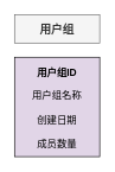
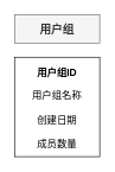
  <mxCell id="0" />
  <mxCell id="1" parent="0" />
- <mxCell id="2" value="用户组ID&lt;div&gt;&lt;br&gt;&lt;div&gt;&lt;div&gt;&lt;span style=&quot;font-weight: 400;&quot;&gt;用户组名称&lt;/span&gt;&lt;/div&gt;&lt;div&gt;&lt;span style=&quot;font-weight: normal;&quot;&gt;&lt;br&gt;&lt;/span&gt;&lt;/div&gt;&lt;div&gt;&lt;span style=&quot;font-weight: 400;&quot;&gt;创建日期&lt;/span&gt;&lt;/div&gt;&lt;div&gt;&lt;span style=&quot;font-weight: normal;&quot;&gt;&lt;br&gt;&lt;/span&gt;&lt;/div&gt;&lt;div&gt;&lt;span style=&quot;font-weight: 400;&quot;&gt;成员数量&lt;/span&gt;&lt;/div&gt;&lt;/div&gt;&lt;/div&gt;" style="rounded=0;whiteSpace=wrap;html=1;align=center;fontSize=14;fontStyle=1;spacing=2;spacingTop=1;spacingBottom=0;fillColor=#e1d5e7;" vertex="1" parent="1"><mxGeometry x="20" y="80" width="120" height="140" as="geometry" /></mxCell>
+ <mxCell id="2" value="用户组ID&lt;div&gt;&lt;br&gt;&lt;div&gt;&lt;div&gt;&lt;span style=&quot;font-weight: 400;&quot;&gt;用户组名称&lt;/span&gt;&lt;/div&gt;&lt;div&gt;&lt;span style=&quot;font-weight: normal;&quot;&gt;&lt;br&gt;&lt;/span&gt;&lt;/div&gt;&lt;div&gt;&lt;span style=&quot;font-weight: 400;&quot;&gt;创建日期&lt;/span&gt;&lt;/div&gt;&lt;div&gt;&lt;span style=&quot;font-weight: normal;&quot;&gt;&lt;br&gt;&lt;/span&gt;&lt;/div&gt;&lt;div&gt;&lt;span style=&quot;font-weight: 400;&quot;&gt;成员数量&lt;/span&gt;&lt;/div&gt;&lt;/div&gt;&lt;/div&gt;" style="rounded=0;whiteSpace=wrap;html=1;align=center;fontSize=14;fontStyle=1;spacing=2;spacingTop=1;spacingBottom=0;" vertex="1" parent="1"><mxGeometry x="20" y="80" width="120" height="140" as="geometry" /></mxCell>
  <mxCell id="3" value="用户组" style="rounded=0;whiteSpace=wrap;html=1;fontSize=16;fillColor=#f5f5f5;fontColor=#333333;strokeColor=#666666;fontStyle=1" vertex="1" parent="1"><mxGeometry x="20" y="20" width="120" height="40" as="geometry" /></mxCell>
